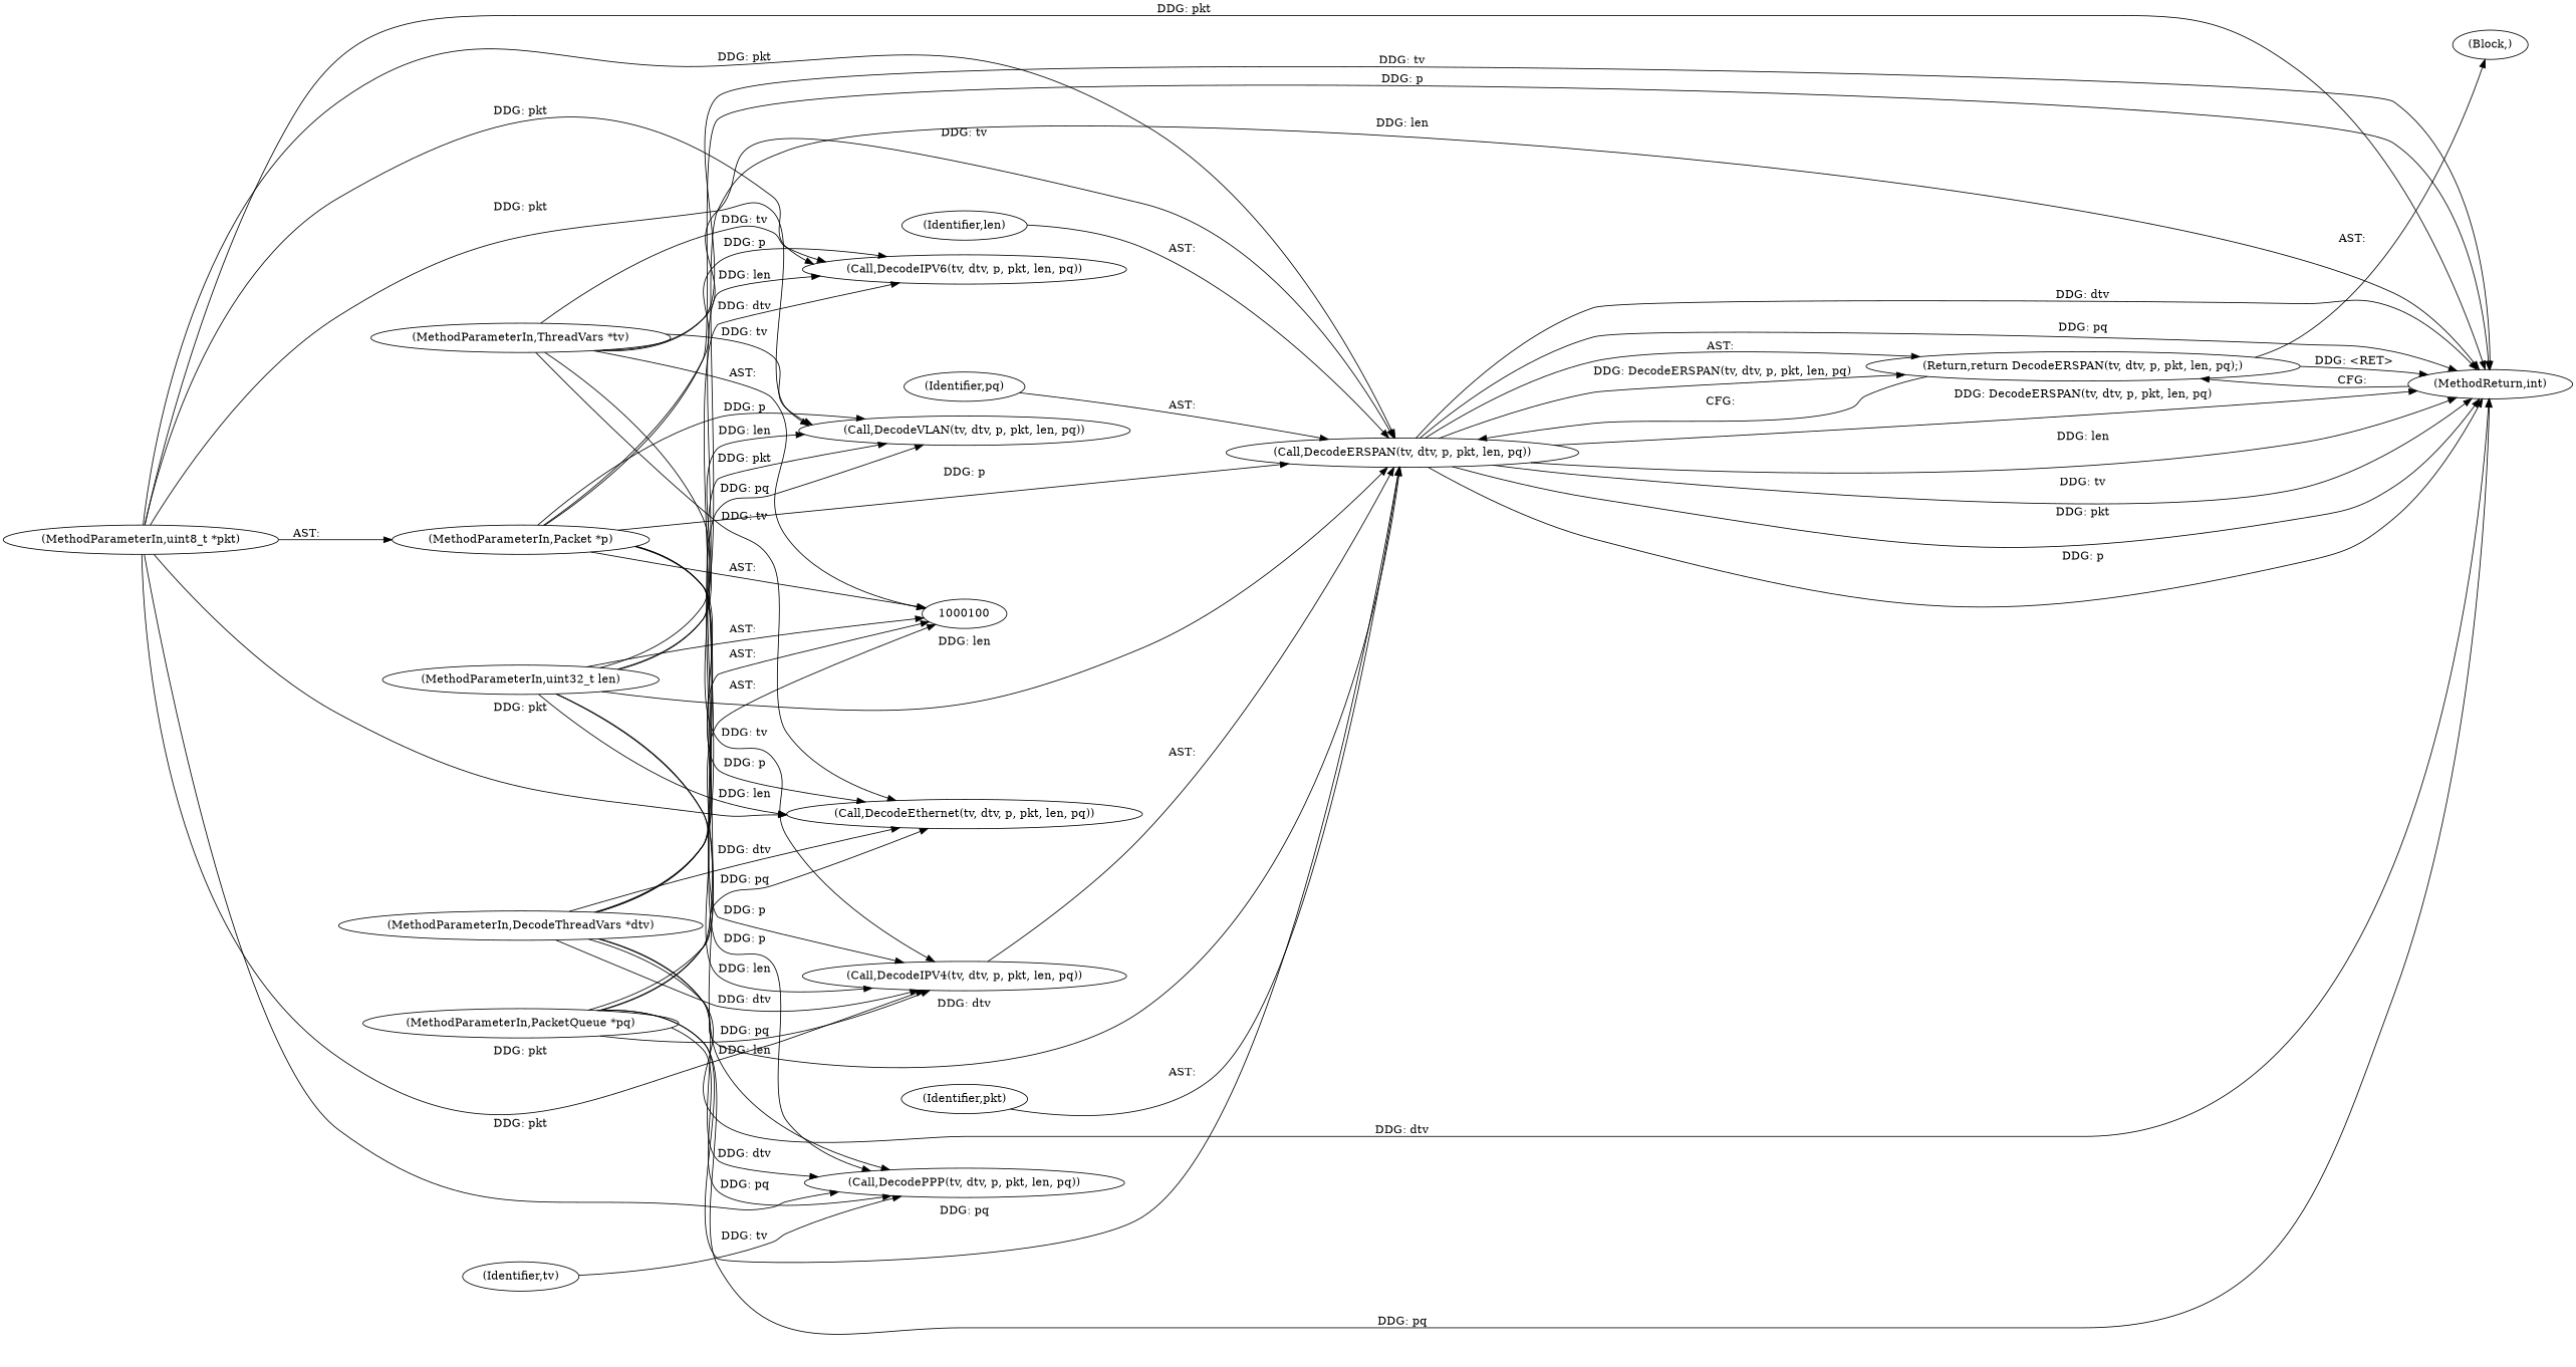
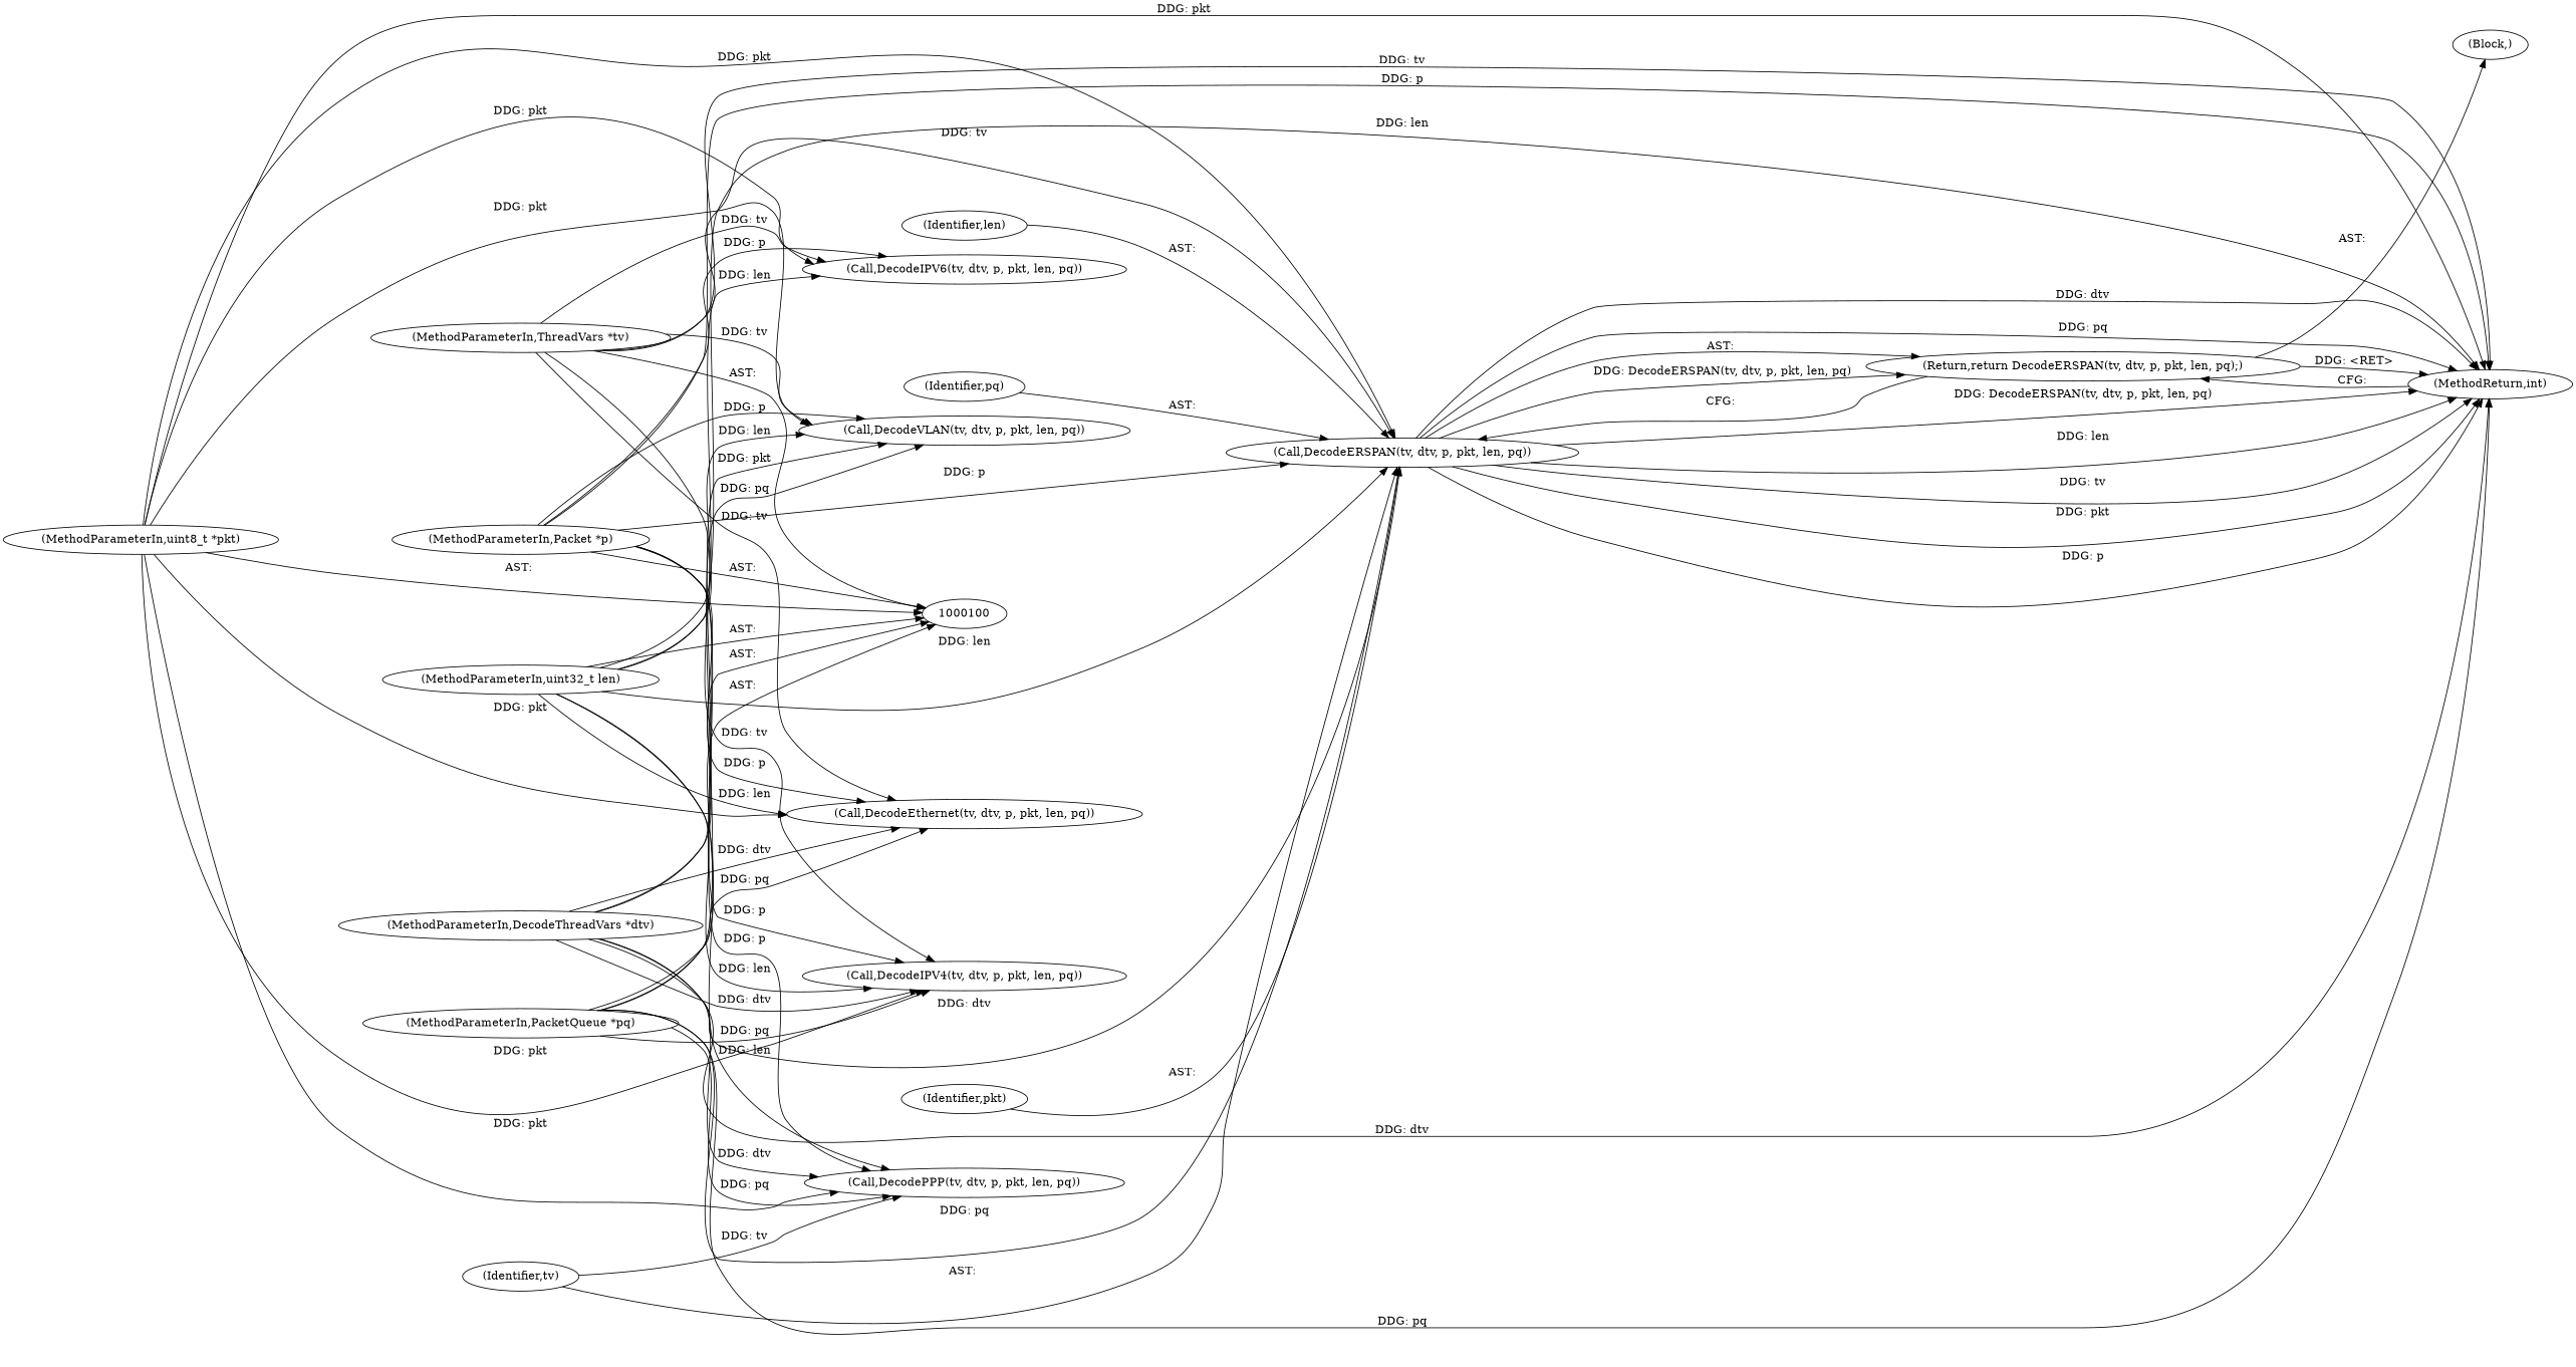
  digraph {
    rankdir=LR
    n1 [label="(Call,DecodeERSPAN(tv, dtv, p, pkt, len, pq))"]
    n2 [label="(Return,return DecodeERSPAN(tv, dtv, p, pkt, len, pq);)"]
    n3 [label="(MethodReturn,int)"]
    n4 [label="(Block,)"]
    n5 [label="(Identifier,pq)"]
    n6 [label="(MethodParameterIn,ThreadVars *tv)"]
    n7 [label="(Call,DecodeEthernet(tv, dtv, p, pkt, len, pq))"]
    n8 [label="(Call,DecodeIPV4(tv, dtv, p, pkt, len, pq))"]
    n9 [label="(Call,DecodeVLAN(tv, dtv, p, pkt, len, pq))"]
    n10 [label="(Call,DecodeIPV6(tv, dtv, p, pkt, len, pq))"]
    1000100
    n12 [label="(Call,DecodePPP(tv, dtv, p, pkt, len, pq))"]
    n13 [label="(MethodParameterIn,DecodeThreadVars *dtv)"]
    n14 [label="(MethodParameterIn,Packet *p)"]
    n15 [label="(MethodParameterIn,uint8_t *pkt)"]
    n16 [label="(MethodParameterIn,uint32_t len)"]
    n17 [label="(MethodParameterIn,PacketQueue *pq)"]
    n18 [label="(Identifier,pkt)"]
    n19 [label="(Identifier,len)"]
    n20 [label="(Identifier,tv)"]
    n1 -> n2 [label="AST: "]
    n1 -> n2 [label="DDG: DecodeERSPAN(tv, dtv, p, pkt, len, pq)"]
    n1 -> n3 [label="DDG: DecodeERSPAN(tv, dtv, p, pkt, len, pq)"]
    n1 -> n3 [label="DDG: len"]
    n1 -> n3 [label="DDG: tv"]
    n1 -> n3 [label="DDG: pkt"]
    n1 -> n3 [label="DDG: p"]
    n1 -> n3 [label="DDG: dtv"]
    n1 -> n3 [label="DDG: pq"]
    n2 -> n1 [label="CFG: "]
    n2 -> n3 [label="DDG: <RET>"]
    n2 -> n4 [label="AST: "]
    n3 -> n2 [label="CFG: "]
    n5 -> n1 [label="AST: "]
    n6 -> n1 [label="DDG: tv"]
    n6 -> n3 [label="DDG: tv"]
    n6 -> n7 [label="DDG: tv"]
    n6 -> n8 [label="DDG: tv"]
    n6 -> n9 [label="DDG: tv"]
    n6 -> n10 [label="DDG: tv"]
    n6 -> 1000100 [label="AST: "]
    n13 -> n1 [label="DDG: dtv"]
    n13 -> n3 [label="DDG: dtv"]
    n13 -> n7 [label="DDG: dtv"]
    n13 -> n8 [label="DDG: dtv"]
    n13 -> n9 [label="DDG: pkt"]
-   n13 -> n10 [label="DDG: dtv"]
    n13 -> 1000100 [label="AST: "]
    n13 -> n12 [label="DDG: dtv"]
    n14 -> n1 [label="DDG: p"]
    n14 -> n3 [label="DDG: p"]
    n14 -> n7 [label="DDG: p"]
    n14 -> n8 [label="DDG: p"]
    n14 -> n9 [label="DDG: p"]
    n14 -> n10 [label="DDG: p"]
    n14 -> 1000100 [label="AST: "]
    n14 -> n12 [label="DDG: p"]
    n15 -> n1 [label="DDG: pkt"]
    n15 -> n3 [label="DDG: pkt"]
    n15 -> n7 [label="DDG: pkt"]
    n15 -> n8 [label="DDG: pkt"]
    n15 -> n9 [label="DDG: pkt"]
    n15 -> n10 [label="DDG: pkt"]
-   n15 -> n14 [label="AST: "]
+   n15 -> 1000100 [label="AST: "]
    n15 -> n12 [label="DDG: pkt"]
    n16 -> n1 [label="DDG: len"]
    n16 -> n3 [label="DDG: len"]
    n16 -> n7 [label="DDG: len"]
    n16 -> n8 [label="DDG: len"]
    n16 -> n9 [label="DDG: len"]
    n16 -> n10 [label="DDG: len"]
    n16 -> 1000100 [label="AST: "]
    n16 -> n12 [label="DDG: len"]
    n17 -> n1 [label="DDG: pq"]
    n17 -> n3 [label="DDG: pq"]
    n17 -> n7 [label="DDG: pq"]
    n17 -> n8 [label="DDG: pq"]
    n17 -> n9 [label="DDG: pq"]
    n17 -> 1000100 [label="AST: "]
    n17 -> n12 [label="DDG: pq"]
    n18 -> n1 [label="AST: "]
    n19 -> n1 [label="AST: "]
-   n8 -> n1 [label="AST: "]
+   n20 -> n1 [label="AST: "]
    n20 -> n12 [label="DDG: tv"]
  }
